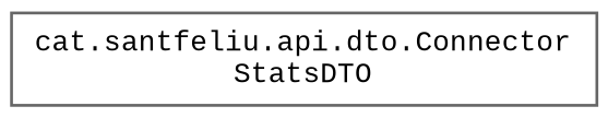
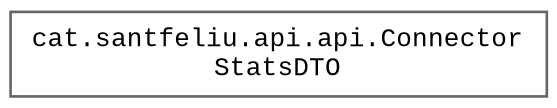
  digraph {
    rankdir=LR
    fontname="Liberation Mono"
-   n1 [color=gray40 fillcolor=white fontname="Liberation Mono" fontsize=10 height=0.2 label="cat.santfeliu.api.dto.Connector\lStatsDTO" shape=record style=filled width=0.4]
+   n1 [color=gray40 fillcolor=white fontname="Liberation Mono" fontsize=10 height=0.2 label="cat.santfeliu.api.api.Connector\lStatsDTO" shape=record style=filled width=0.4]
  }
